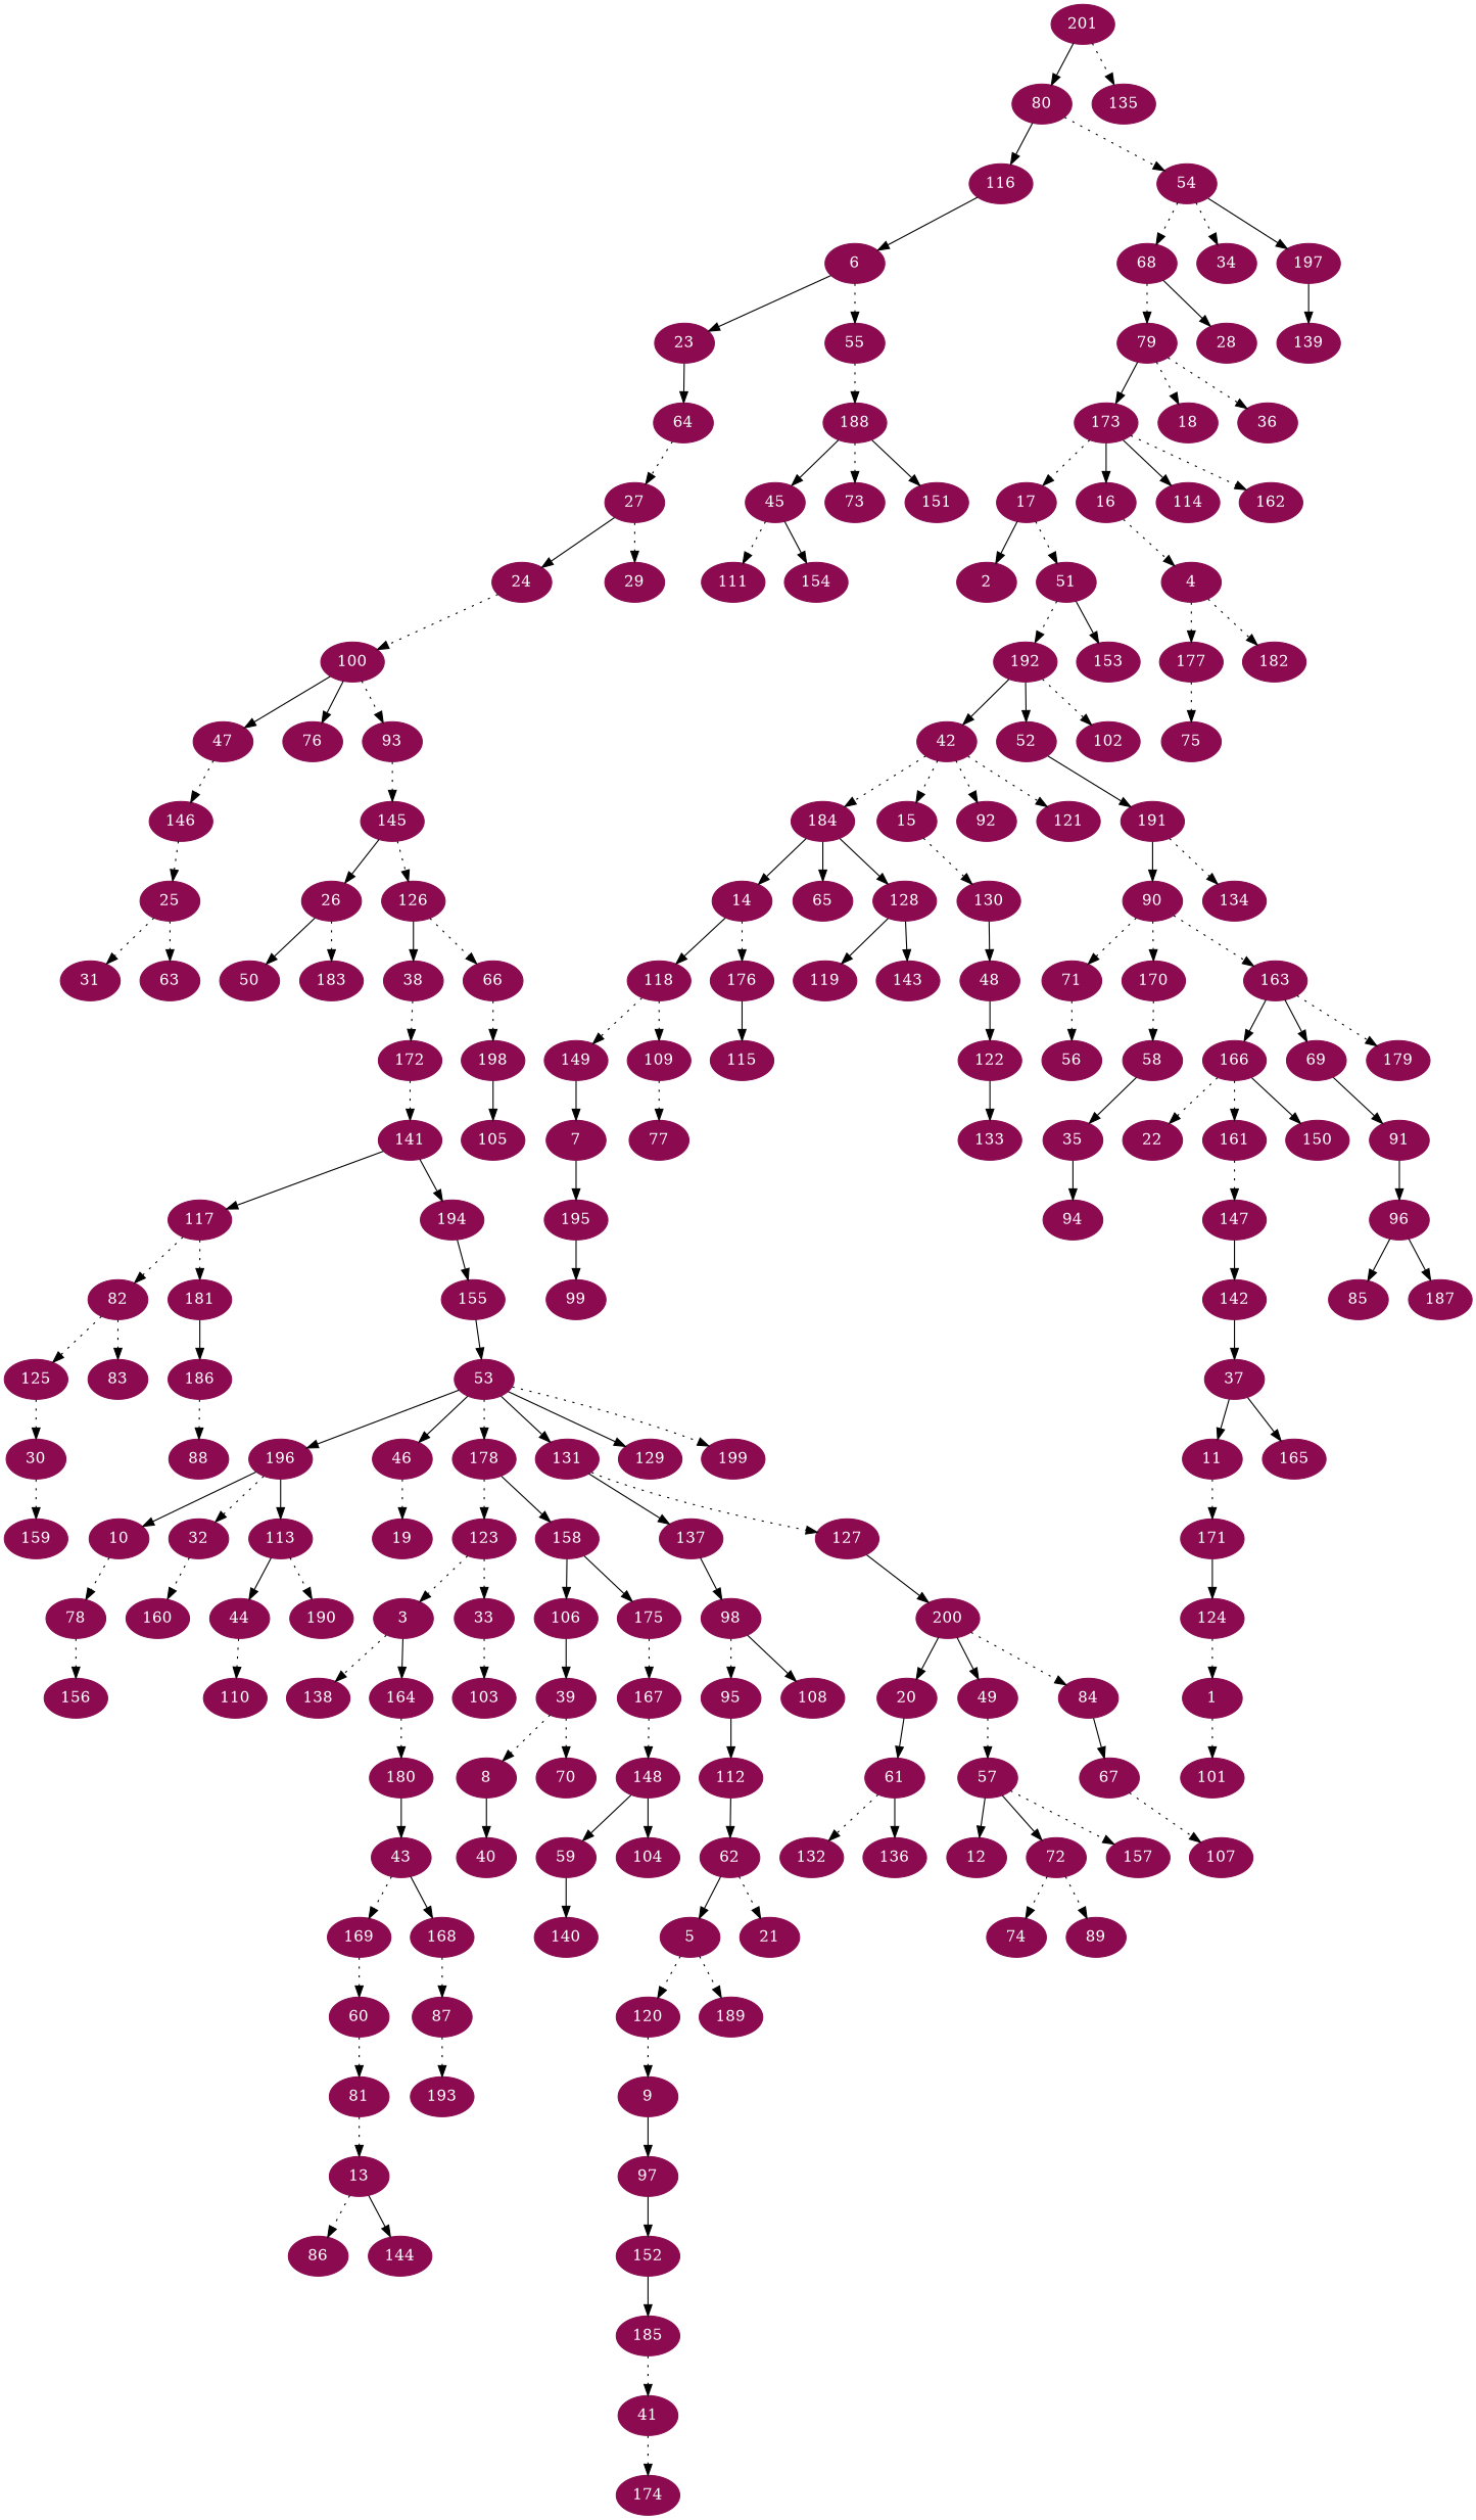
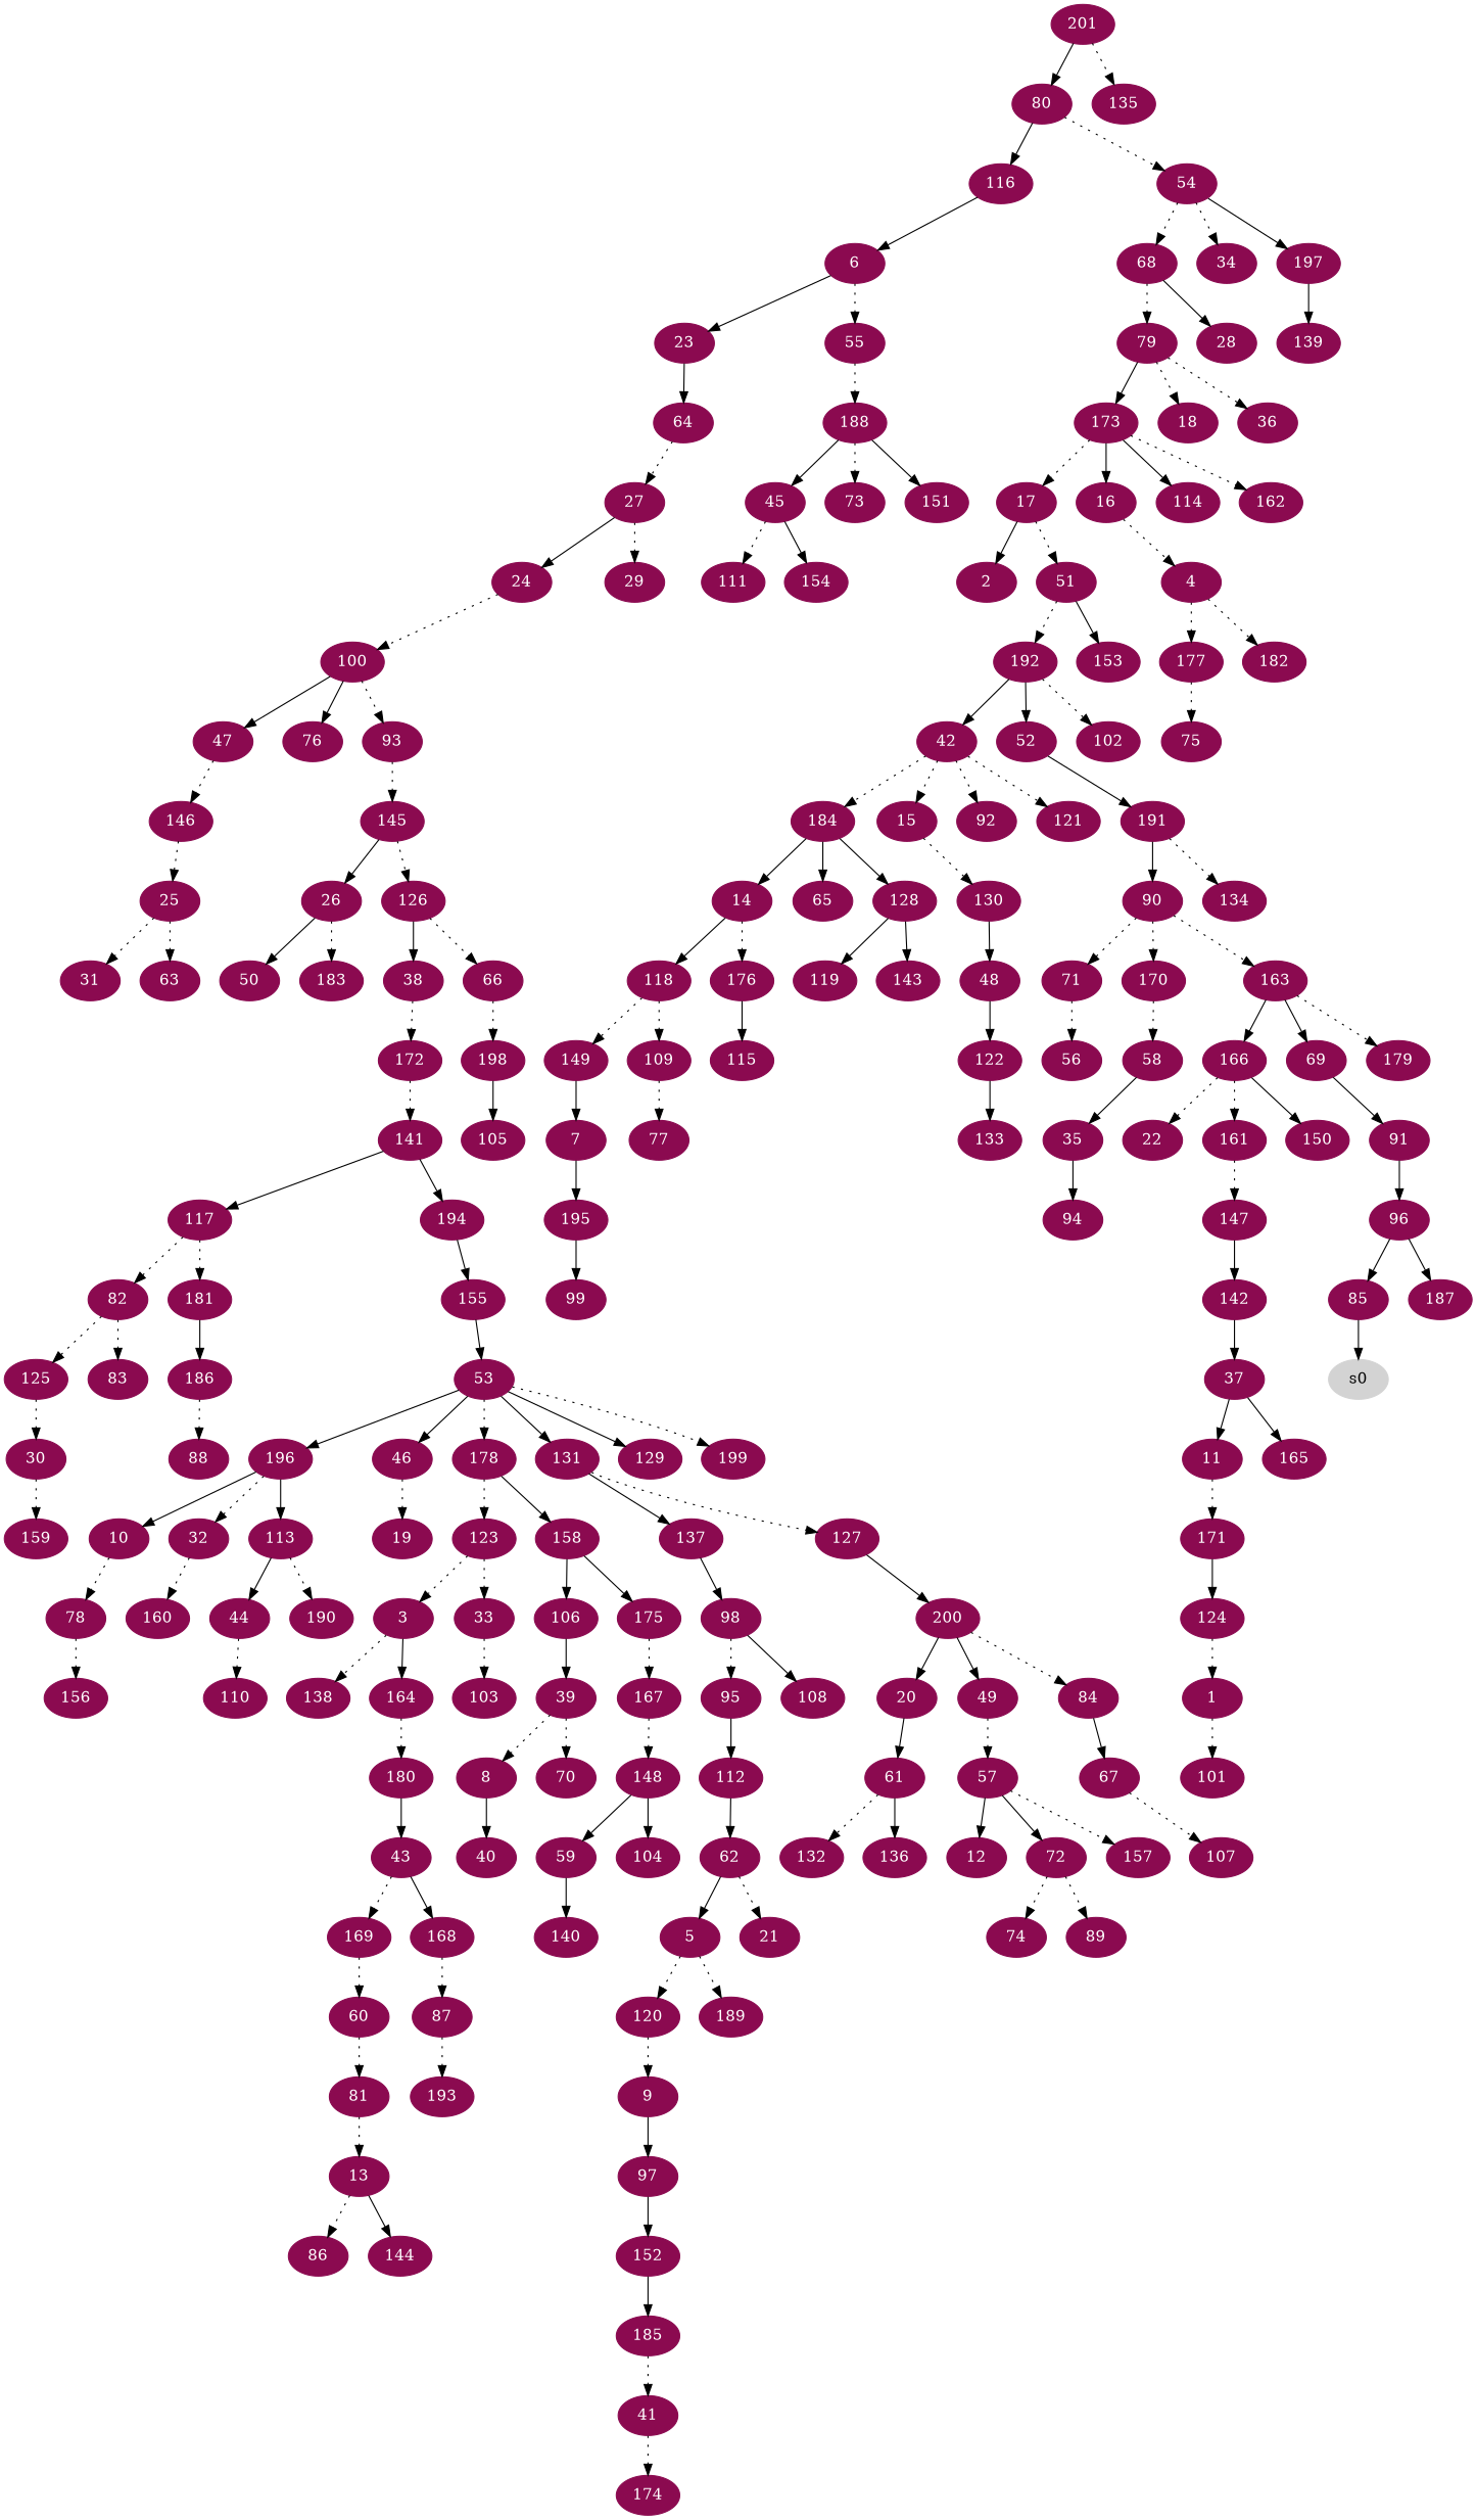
  digraph {
    node [color=deeppink4 fontcolor=white style=filled]
    edge [style=dotted]
    124
    1
    101
    17
    2
    51
    123
    3
    33
    138
    164
    16
    4
    177
    182
    62
    5
    21
    120
    189
    116
    6
    23
    55
    149
    7
    195
    39
    8
    70
    40
    9
    97
    196
    10
    32
    113
    78
    37
    11
    165
    171
    57
    12
    72
    157
    81
    13
    86
    144
    184
    14
    65
    128
    118
    176
    42
    15
    92
    121
    130
    173
    114
    162
    79
    18
    36
    46
    19
    200
    20
    49
    84
    61
    166
    22
    161
    150
    64
    27
    24
    29
    100
    146
    25
    31
    63
    145
    26
    126
    50
    183
    68
    28
    125
    30
    159
    160
    103
    54
    34
    197
    58
    35
    94
    142
    38
    66
    172
    106
    185
    41
    174
    192
    52
    102
    180
    43
    169
    168
    44
    190
    110
    188
    45
    73
    151
    111
    154
    53
    178
    131
    129
    199
    47
    76
    93
    48
    122
    153
    191
    155
    80
    71
    56
    170
    148
    59
    104
    140
    60
    132
    136
    112
    198
    67
    107
    163
    69
    179
    91
    90
    74
    89
    75
    109
    77
    156
    201
    135
    117
    82
    181
    83
    96
    85
    187
+   s0 [color=lightgrey fontcolor=black]
    87
    193
    186
    88
    134
    98
    95
    108
    152
    137
    99
    105
    158
    175
    115
    141
    194
    119
    143
    133
    127
    139
    147
    167
    124 -> 1
    1 -> 101
    17 -> 2 [style=solid]
    17 -> 51
    51 -> 192
    51 -> 153 [style=solid]
    123 -> 3
    123 -> 33
    3 -> 138
    3 -> 164 [style=solid]
    33 -> 103
    164 -> 180
    16 -> 4
    4 -> 177
    4 -> 182
    177 -> 75
    62 -> 5 [style=solid]
    62 -> 21
    5 -> 120
    5 -> 189
    120 -> 9
    116 -> 6 [style=solid]
    6 -> 23 [style=solid]
    6 -> 55
    23 -> 64 [style=solid]
    55 -> 188
    149 -> 7 [style=solid]
    7 -> 195 [style=solid]
    195 -> 99 [style=solid]
    39 -> 8
    39 -> 70
    8 -> 40 [style=solid]
    9 -> 97 [style=solid]
    97 -> 152 [style=solid]
    196 -> 10 [style=solid]
    196 -> 32
    196 -> 113 [style=solid]
    10 -> 78
    32 -> 160
    113 -> 44 [style=solid]
    113 -> 190
    78 -> 156
    37 -> 11 [style=solid]
    37 -> 165 [style=solid]
    11 -> 171
    171 -> 124 [style=solid]
    57 -> 12 [style=solid]
    57 -> 72 [style=solid]
    57 -> 157
    72 -> 74
    72 -> 89
    81 -> 13
    13 -> 86
    13 -> 144 [style=solid]
    184 -> 14 [style=solid]
    184 -> 65 [style=solid]
    184 -> 128 [style=solid]
    14 -> 118 [style=solid]
    14 -> 176
    128 -> 119 [style=solid]
    128 -> 143 [style=solid]
    118 -> 149
    118 -> 109
    176 -> 115 [style=solid]
    42 -> 184
    42 -> 15
    42 -> 92
    42 -> 121
    15 -> 130
    130 -> 48 [style=solid]
    173 -> 17
    173 -> 16 [style=solid]
    173 -> 114 [style=solid]
    173 -> 162
    79 -> 173 [style=solid]
    79 -> 18
    79 -> 36
    46 -> 19
    200 -> 20 [style=solid]
    200 -> 49 [style=solid]
    200 -> 84
    20 -> 61 [style=solid]
    49 -> 57
    84 -> 67 [style=solid]
    61 -> 132
    61 -> 136 [style=solid]
    166 -> 22
    166 -> 161
    166 -> 150 [style=solid]
    161 -> 147
    64 -> 27
    27 -> 24 [style=solid]
    27 -> 29
    24 -> 100
    100 -> 47 [style=solid]
    100 -> 76 [style=solid]
    100 -> 93
    146 -> 25
    25 -> 31
    25 -> 63
    145 -> 26 [style=solid]
    145 -> 126
    26 -> 50 [style=solid]
    26 -> 183
    126 -> 38 [style=solid]
    126 -> 66
    68 -> 79
    68 -> 28 [style=solid]
    125 -> 30
    30 -> 159
    54 -> 68
    54 -> 34
    54 -> 197 [style=solid]
    197 -> 139 [style=solid]
    58 -> 35 [style=solid]
    35 -> 94 [style=solid]
    142 -> 37 [style=solid]
    38 -> 172
    66 -> 198
    172 -> 141
    106 -> 39 [style=solid]
    185 -> 41
    41 -> 174
    192 -> 42 [style=solid]
    192 -> 52 [style=solid]
    192 -> 102
    52 -> 191 [style=solid]
    180 -> 43 [style=solid]
    43 -> 169
    43 -> 168 [style=solid]
    169 -> 60
    168 -> 87
    44 -> 110
    188 -> 45 [style=solid]
    188 -> 73
    188 -> 151 [style=solid]
    45 -> 111
    45 -> 154 [style=solid]
    53 -> 196 [style=solid]
    53 -> 46 [style=solid]
    53 -> 178
    53 -> 131 [style=solid]
    53 -> 129 [style=solid]
    53 -> 199
    178 -> 123
    178 -> 158 [style=solid]
    131 -> 137 [style=solid]
    131 -> 127
    47 -> 146
    93 -> 145
    48 -> 122 [style=solid]
    122 -> 133 [style=solid]
    191 -> 90 [style=solid]
    191 -> 134
    155 -> 53 [style=solid]
    80 -> 116 [style=solid]
    80 -> 54
    71 -> 56
    170 -> 58
    148 -> 59 [style=solid]
    148 -> 104 [style=solid]
    59 -> 140 [style=solid]
    60 -> 81
    112 -> 62 [style=solid]
    198 -> 105 [style=solid]
    67 -> 107
    163 -> 166 [style=solid]
    163 -> 69 [style=solid]
    163 -> 179
    69 -> 91 [style=solid]
    91 -> 96 [style=solid]
    90 -> 71
    90 -> 170
    90 -> 163
    109 -> 77
    201 -> 80 [style=solid]
    201 -> 135
    117 -> 82
    117 -> 181
    82 -> 125
    82 -> 83
    181 -> 186 [style=solid]
    96 -> 85 [style=solid]
    96 -> 187 [style=solid]
+   85 -> s0 [style=solid]
    87 -> 193
    186 -> 88
    98 -> 95
    98 -> 108 [style=solid]
    95 -> 112 [style=solid]
    152 -> 185 [style=solid]
    137 -> 98 [style=solid]
    158 -> 106 [style=solid]
    158 -> 175 [style=solid]
    175 -> 167
    141 -> 117 [style=solid]
    141 -> 194 [style=solid]
    194 -> 155 [style=solid]
    127 -> 200 [style=solid]
    147 -> 142 [style=solid]
    167 -> 148
  }
